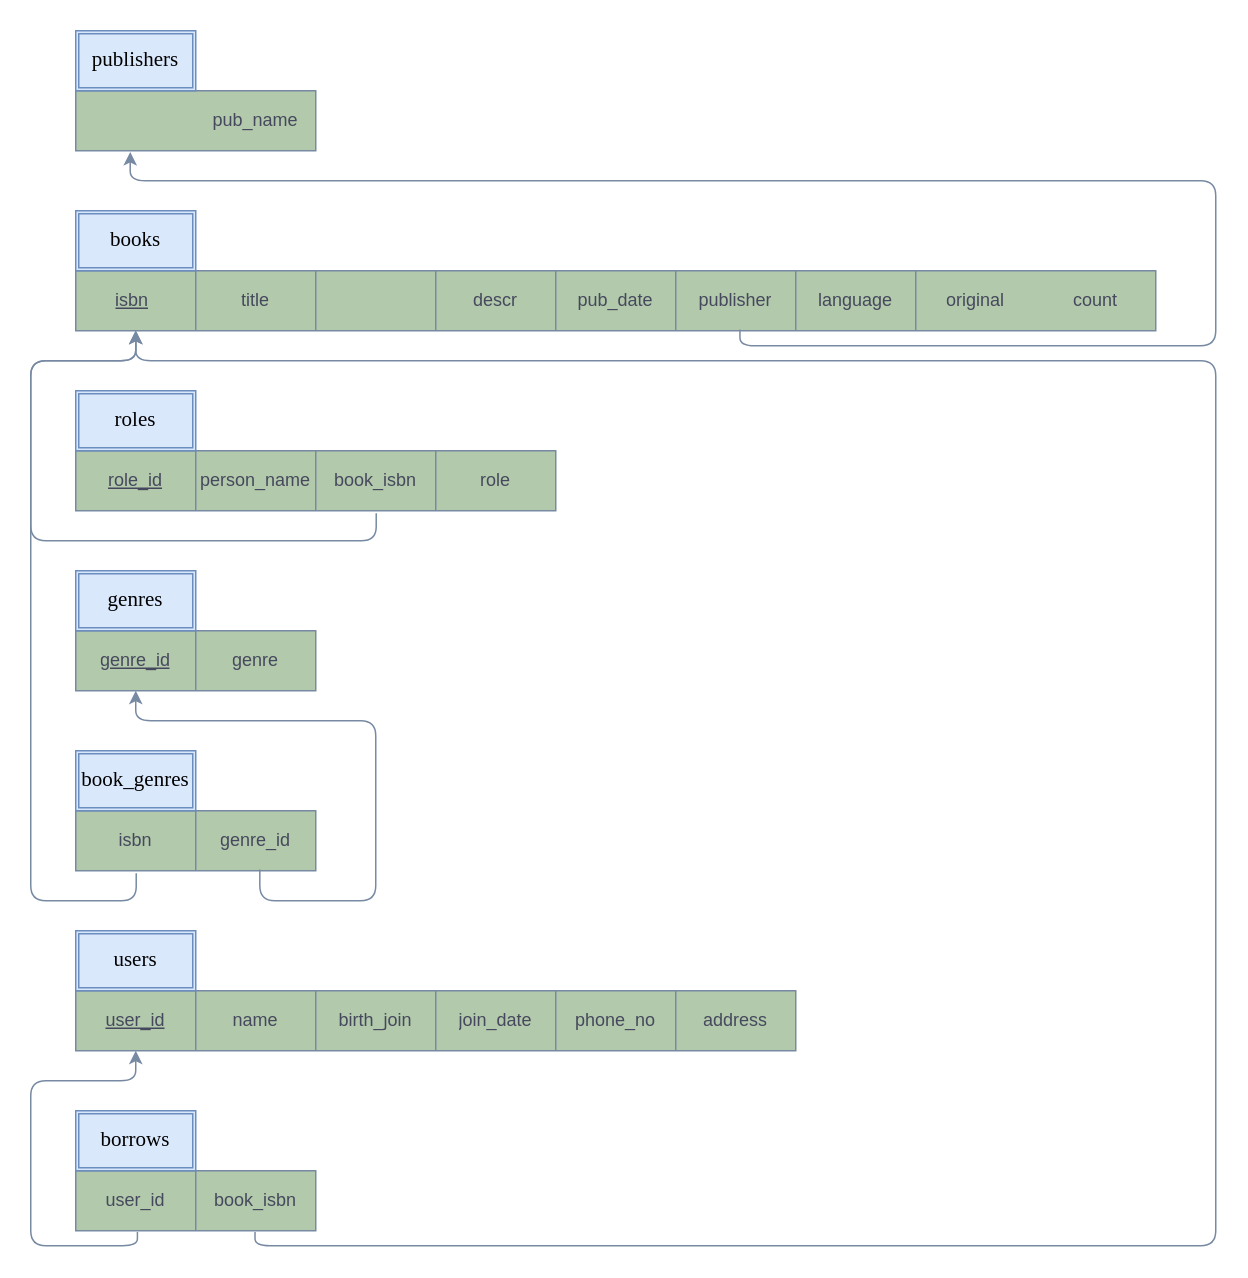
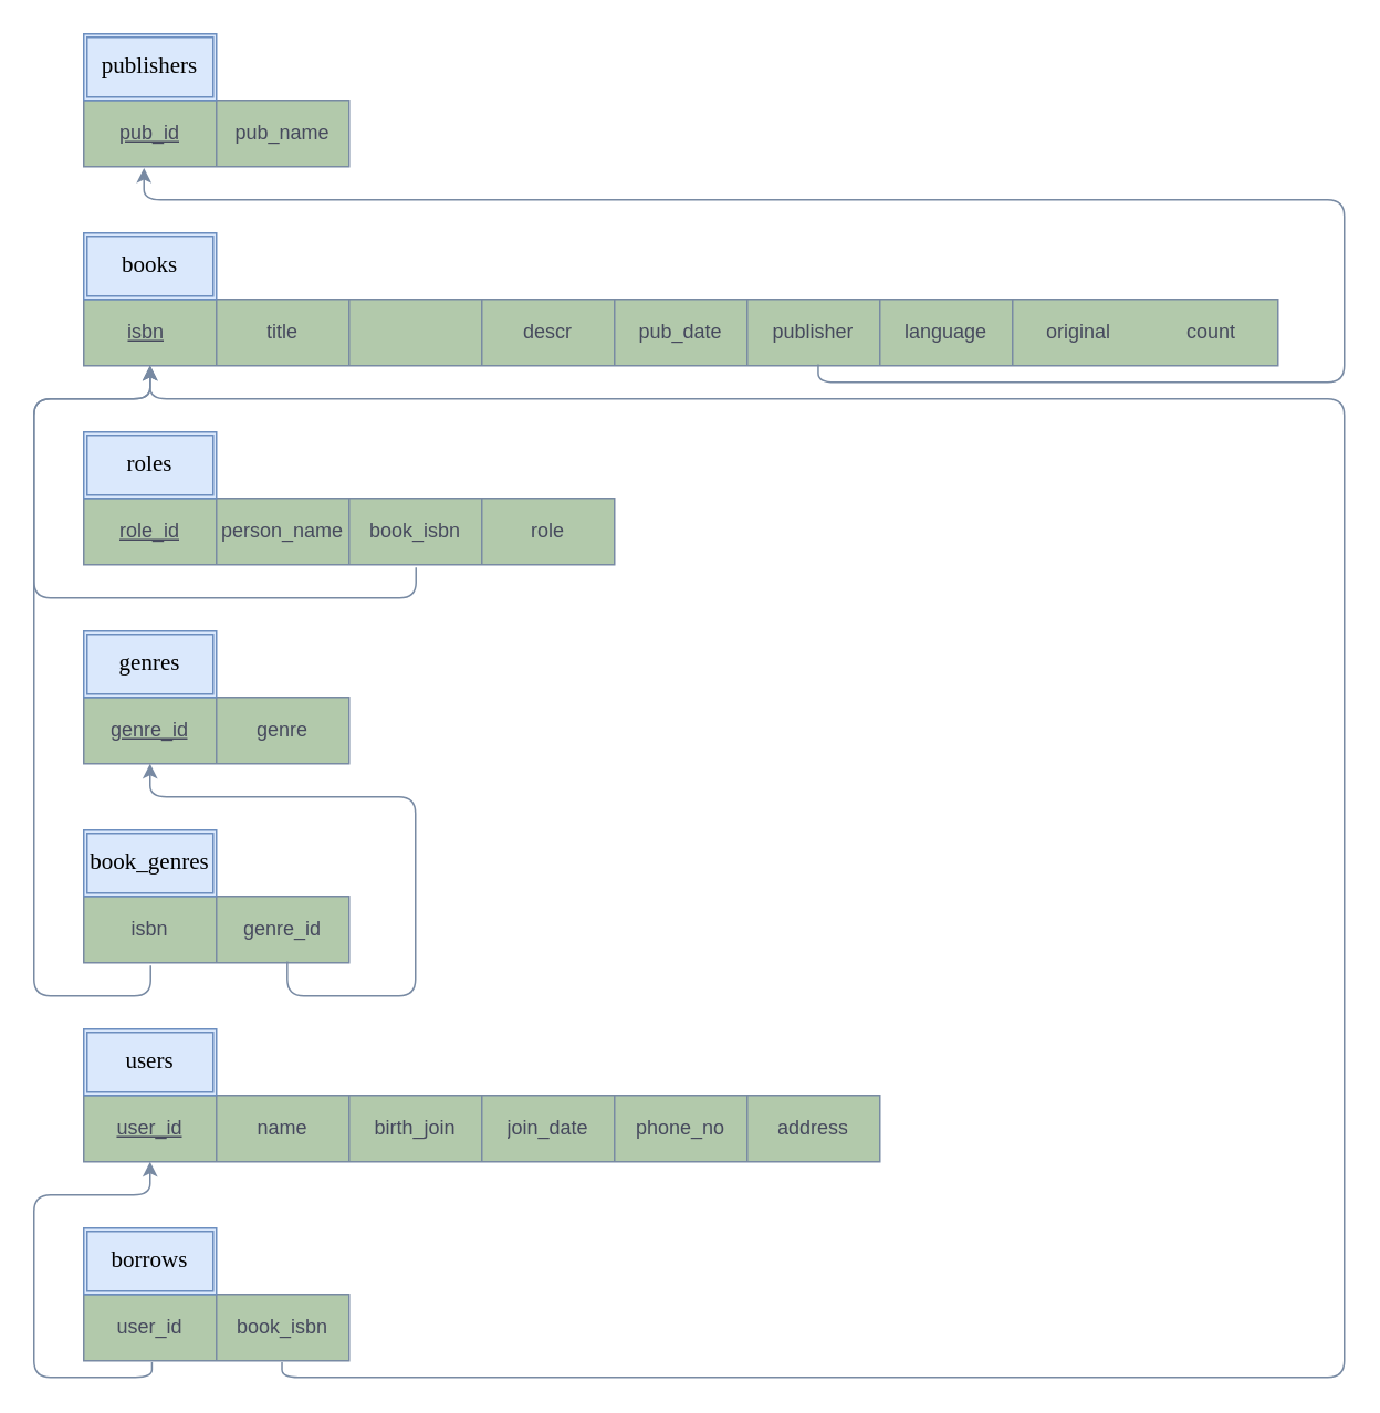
  <mxCell id="0" />
  <mxCell id="1" parent="0" />
  <mxCell id="2" value="" style="shape=table;html=1;whiteSpace=wrap;startSize=0;container=1;collapsible=0;childLayout=tableLayout;fillColor=#B2C9AB;strokeColor=#788AA3;fontColor=#46495D;" vertex="1" parent="1"><mxGeometry x="50" y="60" width="160" height="40" as="geometry" /></mxCell>
  <mxCell id="3" value="" style="shape=partialRectangle;html=1;whiteSpace=wrap;collapsible=0;dropTarget=0;pointerEvents=0;fillColor=none;top=0;left=0;bottom=0;right=0;points=[[0,0.5],[1,0.5]];portConstraint=eastwest;strokeColor=#788AA3;fontColor=#46495D;" vertex="1" parent="2"><mxGeometry width="160" height="40" as="geometry" /></mxCell>
+ <mxCell id="4" value="&lt;u&gt;pub_id&lt;/u&gt;" style="shape=partialRectangle;html=1;whiteSpace=wrap;connectable=0;fillColor=none;top=0;left=0;bottom=0;right=0;overflow=hidden;strokeColor=#788AA3;fontColor=#46495D;" vertex="1" parent="3"><mxGeometry width="80" height="40" as="geometry" /></mxCell>
  <mxCell id="5" value="pub_name" style="shape=partialRectangle;html=1;whiteSpace=wrap;connectable=0;fillColor=none;top=0;left=0;bottom=0;right=0;overflow=hidden;strokeColor=#788AA3;fontColor=#46495D;" vertex="1" parent="3"><mxGeometry x="80" width="80" height="40" as="geometry" /></mxCell>
  <mxCell id="6" value="" style="shape=table;html=1;whiteSpace=wrap;startSize=0;container=1;collapsible=0;childLayout=tableLayout;fillColor=#B2C9AB;strokeColor=#788AA3;fontColor=#46495D;" vertex="1" parent="1"><mxGeometry x="50" y="180" width="720" height="40" as="geometry" /></mxCell>
  <mxCell id="7" value="" style="shape=partialRectangle;html=1;whiteSpace=wrap;collapsible=0;dropTarget=0;pointerEvents=0;fillColor=none;top=0;left=0;bottom=0;right=0;points=[[0,0.5],[1,0.5]];portConstraint=eastwest;strokeColor=#788AA3;fontColor=#46495D;" vertex="1" parent="6"><mxGeometry width="720" height="40" as="geometry" /></mxCell>
  <mxCell id="8" value="&lt;u&gt;isbn&lt;span style=&quot;white-space: pre&quot;&gt;&#09;&lt;/span&gt;&lt;/u&gt;" style="shape=partialRectangle;html=1;whiteSpace=wrap;connectable=0;fillColor=none;top=0;left=0;bottom=0;right=0;overflow=hidden;strokeColor=#788AA3;fontColor=#46495D;" vertex="1" parent="7"><mxGeometry width="80" height="40" as="geometry" /></mxCell>
  <mxCell id="9" value="title" style="shape=partialRectangle;html=1;whiteSpace=wrap;connectable=0;fillColor=none;top=0;left=0;bottom=0;right=0;overflow=hidden;strokeColor=#788AA3;fontColor=#46495D;" vertex="1" parent="7"><mxGeometry x="80" width="80" height="40" as="geometry" /></mxCell>
  <mxCell id="10" value="descr" style="shape=partialRectangle;html=1;whiteSpace=wrap;connectable=0;fillColor=none;top=0;left=0;bottom=0;right=0;overflow=hidden;strokeColor=#788AA3;fontColor=#46495D;" vertex="1" parent="7"><mxGeometry x="240" width="80" height="40" as="geometry" /></mxCell>
  <mxCell id="11" value="pub_date" style="shape=partialRectangle;html=1;whiteSpace=wrap;connectable=0;fillColor=none;top=0;left=0;bottom=0;right=0;overflow=hidden;strokeColor=#788AA3;fontColor=#46495D;" vertex="1" parent="7"><mxGeometry x="320" width="80" height="40" as="geometry" /></mxCell>
  <mxCell id="12" value="publisher" style="shape=partialRectangle;html=1;whiteSpace=wrap;connectable=0;fillColor=none;top=0;left=0;bottom=0;right=0;overflow=hidden;strokeColor=#788AA3;fontColor=#46495D;" vertex="1" parent="7"><mxGeometry x="400" width="80" height="40" as="geometry" /></mxCell>
  <mxCell id="13" value="language" style="shape=partialRectangle;html=1;whiteSpace=wrap;connectable=0;fillColor=none;top=0;left=0;bottom=0;right=0;overflow=hidden;strokeColor=#788AA3;fontColor=#46495D;" vertex="1" parent="7"><mxGeometry x="480" width="80" height="40" as="geometry" /></mxCell>
  <mxCell id="14" value="original" style="shape=partialRectangle;html=1;whiteSpace=wrap;connectable=0;fillColor=none;top=0;left=0;bottom=0;right=0;overflow=hidden;strokeColor=#788AA3;fontColor=#46495D;" vertex="1" parent="7"><mxGeometry x="560" width="80" height="40" as="geometry" /></mxCell>
  <mxCell id="15" value="count" style="shape=partialRectangle;html=1;whiteSpace=wrap;connectable=0;fillColor=none;top=0;left=0;bottom=0;right=0;overflow=hidden;strokeColor=#788AA3;fontColor=#46495D;" vertex="1" parent="7"><mxGeometry x="640" width="80" height="40" as="geometry" /></mxCell>
  <mxCell id="16" value="" style="shape=table;html=1;whiteSpace=wrap;startSize=0;container=1;collapsible=0;childLayout=tableLayout;fillColor=#B2C9AB;strokeColor=#788AA3;fontColor=#46495D;" vertex="1" parent="1"><mxGeometry x="50" y="300" width="320" height="40" as="geometry" /></mxCell>
  <mxCell id="17" value="" style="shape=partialRectangle;html=1;whiteSpace=wrap;collapsible=0;dropTarget=0;pointerEvents=0;fillColor=none;top=0;left=0;bottom=0;right=0;points=[[0,0.5],[1,0.5]];portConstraint=eastwest;strokeColor=#788AA3;fontColor=#46495D;" vertex="1" parent="16"><mxGeometry width="320" height="40" as="geometry" /></mxCell>
  <mxCell id="18" value="&lt;u&gt;role_id&lt;/u&gt;" style="shape=partialRectangle;html=1;whiteSpace=wrap;connectable=0;fillColor=none;top=0;left=0;bottom=0;right=0;overflow=hidden;strokeColor=#788AA3;fontColor=#46495D;" vertex="1" parent="17"><mxGeometry width="80" height="40" as="geometry" /></mxCell>
  <mxCell id="19" value="person_name" style="shape=partialRectangle;html=1;whiteSpace=wrap;connectable=0;fillColor=none;top=0;left=0;bottom=0;right=0;overflow=hidden;strokeColor=#788AA3;fontColor=#46495D;" vertex="1" parent="17"><mxGeometry x="80" width="80" height="40" as="geometry" /></mxCell>
  <mxCell id="20" value="book_isbn" style="shape=partialRectangle;html=1;whiteSpace=wrap;connectable=0;fillColor=none;top=0;left=0;bottom=0;right=0;overflow=hidden;strokeColor=#788AA3;fontColor=#46495D;" vertex="1" parent="17"><mxGeometry x="160" width="80" height="40" as="geometry" /></mxCell>
  <mxCell id="21" value="role" style="shape=partialRectangle;html=1;whiteSpace=wrap;connectable=0;fillColor=none;top=0;left=0;bottom=0;right=0;overflow=hidden;strokeColor=#788AA3;fontColor=#46495D;" vertex="1" parent="17"><mxGeometry x="240" width="80" height="40" as="geometry" /></mxCell>
  <mxCell id="22" value="" style="shape=table;html=1;whiteSpace=wrap;startSize=0;container=1;collapsible=0;childLayout=tableLayout;fillColor=#B2C9AB;strokeColor=#788AA3;fontColor=#46495D;" vertex="1" parent="1"><mxGeometry x="50" y="420" width="160" height="40" as="geometry" /></mxCell>
  <mxCell id="23" value="" style="shape=partialRectangle;html=1;whiteSpace=wrap;collapsible=0;dropTarget=0;pointerEvents=0;fillColor=none;top=0;left=0;bottom=0;right=0;points=[[0,0.5],[1,0.5]];portConstraint=eastwest;strokeColor=#788AA3;fontColor=#46495D;" vertex="1" parent="22"><mxGeometry width="160" height="40" as="geometry" /></mxCell>
  <mxCell id="24" value="&lt;u&gt;genre_id&lt;/u&gt;" style="shape=partialRectangle;html=1;whiteSpace=wrap;connectable=0;fillColor=none;top=0;left=0;bottom=0;right=0;overflow=hidden;strokeColor=#788AA3;fontColor=#46495D;" vertex="1" parent="23"><mxGeometry width="80" height="40" as="geometry" /></mxCell>
  <mxCell id="25" value="genre" style="shape=partialRectangle;html=1;whiteSpace=wrap;connectable=0;fillColor=none;top=0;left=0;bottom=0;right=0;overflow=hidden;strokeColor=#788AA3;fontColor=#46495D;" vertex="1" parent="23"><mxGeometry x="80" width="80" height="40" as="geometry" /></mxCell>
  <mxCell id="26" value="" style="shape=table;html=1;whiteSpace=wrap;startSize=0;container=1;collapsible=0;childLayout=tableLayout;fillColor=#B2C9AB;strokeColor=#788AA3;fontColor=#46495D;" vertex="1" parent="1"><mxGeometry x="50" y="540" width="160" height="40" as="geometry" /></mxCell>
  <mxCell id="27" value="" style="shape=partialRectangle;html=1;whiteSpace=wrap;collapsible=0;dropTarget=0;pointerEvents=0;fillColor=none;top=0;left=0;bottom=0;right=0;points=[[0,0.5],[1,0.5]];portConstraint=eastwest;strokeColor=#788AA3;fontColor=#46495D;" vertex="1" parent="26"><mxGeometry width="160" height="40" as="geometry" /></mxCell>
  <mxCell id="28" value="isbn" style="shape=partialRectangle;html=1;whiteSpace=wrap;connectable=0;fillColor=none;top=0;left=0;bottom=0;right=0;overflow=hidden;strokeColor=#788AA3;fontColor=#46495D;" vertex="1" parent="27"><mxGeometry width="80" height="40" as="geometry" /></mxCell>
  <mxCell id="29" value="genre_id" style="shape=partialRectangle;html=1;whiteSpace=wrap;connectable=0;fillColor=none;top=0;left=0;bottom=0;right=0;overflow=hidden;strokeColor=#788AA3;fontColor=#46495D;" vertex="1" parent="27"><mxGeometry x="80" width="80" height="40" as="geometry" /></mxCell>
  <mxCell id="30" value="" style="shape=table;html=1;whiteSpace=wrap;startSize=0;container=1;collapsible=0;childLayout=tableLayout;fillColor=#B2C9AB;strokeColor=#788AA3;fontColor=#46495D;" vertex="1" parent="1"><mxGeometry x="50" y="660" width="480" height="40" as="geometry" /></mxCell>
  <mxCell id="31" value="" style="shape=partialRectangle;html=1;whiteSpace=wrap;collapsible=0;dropTarget=0;pointerEvents=0;fillColor=none;top=0;left=0;bottom=0;right=0;points=[[0,0.5],[1,0.5]];portConstraint=eastwest;strokeColor=#788AA3;fontColor=#46495D;" vertex="1" parent="30"><mxGeometry width="480" height="40" as="geometry" /></mxCell>
  <mxCell id="32" value="&lt;u&gt;user_id&lt;/u&gt;" style="shape=partialRectangle;html=1;whiteSpace=wrap;connectable=0;fillColor=none;top=0;left=0;bottom=0;right=0;overflow=hidden;strokeColor=#788AA3;fontColor=#46495D;" vertex="1" parent="31"><mxGeometry width="80" height="40" as="geometry" /></mxCell>
  <mxCell id="33" value="name" style="shape=partialRectangle;html=1;whiteSpace=wrap;connectable=0;fillColor=none;top=0;left=0;bottom=0;right=0;overflow=hidden;strokeColor=#788AA3;fontColor=#46495D;" vertex="1" parent="31"><mxGeometry x="80" width="80" height="40" as="geometry" /></mxCell>
  <mxCell id="34" value="birth_join" style="shape=partialRectangle;html=1;whiteSpace=wrap;connectable=0;fillColor=none;top=0;left=0;bottom=0;right=0;overflow=hidden;strokeColor=#788AA3;fontColor=#46495D;" vertex="1" parent="31"><mxGeometry x="160" width="80" height="40" as="geometry" /></mxCell>
  <mxCell id="35" value="join_date" style="shape=partialRectangle;html=1;whiteSpace=wrap;connectable=0;fillColor=none;top=0;left=0;bottom=0;right=0;overflow=hidden;strokeColor=#788AA3;fontColor=#46495D;" vertex="1" parent="31"><mxGeometry x="240" width="80" height="40" as="geometry" /></mxCell>
  <mxCell id="36" value="phone_no" style="shape=partialRectangle;html=1;whiteSpace=wrap;connectable=0;fillColor=none;top=0;left=0;bottom=0;right=0;overflow=hidden;strokeColor=#788AA3;fontColor=#46495D;" vertex="1" parent="31"><mxGeometry x="320" width="80" height="40" as="geometry" /></mxCell>
  <mxCell id="37" value="address" style="shape=partialRectangle;html=1;whiteSpace=wrap;connectable=0;fillColor=none;top=0;left=0;bottom=0;right=0;overflow=hidden;strokeColor=#788AA3;fontColor=#46495D;" vertex="1" parent="31"><mxGeometry x="400" width="80" height="40" as="geometry" /></mxCell>
  <mxCell id="38" value="publishers" style="shape=ext;double=1;rounded=0;whiteSpace=wrap;html=1;fillColor=#dae8fc;strokeColor=#6c8ebf;fontFamily=Times New Roman;fontSize=14;" vertex="1" parent="1"><mxGeometry x="50" width="80" height="40" as="geometry" y="20" /></mxCell>
  <mxCell id="39" value="books" style="shape=ext;double=1;rounded=0;whiteSpace=wrap;html=1;fillColor=#dae8fc;strokeColor=#6c8ebf;fontFamily=Times New Roman;fontSize=14;" vertex="1" parent="1"><mxGeometry x="50" y="140" width="80" height="40" as="geometry" /></mxCell>
  <mxCell id="40" value="roles" style="shape=ext;double=1;rounded=0;whiteSpace=wrap;html=1;fillColor=#dae8fc;strokeColor=#6c8ebf;fontFamily=Times New Roman;fontSize=14;" vertex="1" parent="1"><mxGeometry x="50" y="260" width="80" height="40" as="geometry" /></mxCell>
  <mxCell id="41" value="genres" style="shape=ext;double=1;rounded=0;whiteSpace=wrap;html=1;fillColor=#dae8fc;strokeColor=#6c8ebf;fontFamily=Times New Roman;fontSize=14;" vertex="1" parent="1"><mxGeometry x="50" y="380" width="80" height="40" as="geometry" /></mxCell>
  <mxCell id="42" value="book_genres" style="shape=ext;double=1;rounded=0;whiteSpace=wrap;html=1;fillColor=#dae8fc;strokeColor=#6c8ebf;fontFamily=Times New Roman;fontSize=14;" vertex="1" parent="1"><mxGeometry x="50" y="500" width="80" height="40" as="geometry" /></mxCell>
  <mxCell id="43" value="users" style="shape=ext;double=1;rounded=0;whiteSpace=wrap;html=1;fillColor=#dae8fc;strokeColor=#6c8ebf;fontFamily=Times New Roman;fontSize=14;" vertex="1" parent="1"><mxGeometry x="50" y="620" width="80" height="40" as="geometry" /></mxCell>
  <mxCell id="44" value="" style="shape=table;html=1;whiteSpace=wrap;startSize=0;container=1;collapsible=0;childLayout=tableLayout;fillColor=#B2C9AB;strokeColor=#788AA3;fontColor=#46495D;" vertex="1" parent="1"><mxGeometry x="50" y="780" width="160" height="40" as="geometry" /></mxCell>
  <mxCell id="45" value="" style="shape=partialRectangle;html=1;whiteSpace=wrap;collapsible=0;dropTarget=0;pointerEvents=0;fillColor=none;top=0;left=0;bottom=0;right=0;points=[[0,0.5],[1,0.5]];portConstraint=eastwest;strokeColor=#788AA3;fontColor=#46495D;" vertex="1" parent="44"><mxGeometry width="160" height="40" as="geometry" /></mxCell>
  <mxCell id="46" value="user_id" style="shape=partialRectangle;html=1;whiteSpace=wrap;connectable=0;fillColor=none;top=0;left=0;bottom=0;right=0;overflow=hidden;strokeColor=#788AA3;fontColor=#46495D;" vertex="1" parent="45"><mxGeometry width="80" height="40" as="geometry" /></mxCell>
  <mxCell id="47" value="book_isbn" style="shape=partialRectangle;html=1;whiteSpace=wrap;connectable=0;fillColor=none;top=0;left=0;bottom=0;right=0;overflow=hidden;strokeColor=#788AA3;fontColor=#46495D;" vertex="1" parent="45"><mxGeometry x="80" width="80" height="40" as="geometry" /></mxCell>
  <mxCell id="48" value="borrows" style="shape=ext;double=1;rounded=0;whiteSpace=wrap;html=1;fillColor=#dae8fc;strokeColor=#6c8ebf;fontFamily=Times New Roman;fontSize=14;" vertex="1" parent="1"><mxGeometry x="50" y="740" width="80" height="40" as="geometry" /></mxCell>
  <mxCell id="49" value="" style="endArrow=classic;html=1;exitX=0.615;exitY=0.98;exitDx=0;exitDy=0;exitPerimeter=0;entryX=0.227;entryY=1.02;entryDx=0;entryDy=0;entryPerimeter=0;edgeStyle=orthogonalEdgeStyle;strokeColor=#788AA3;fontColor=#46495D;" edge="1" parent="1" source="7" target="3"><mxGeometry width="50" height="50" relative="1" as="geometry"><mxPoint x="430" y="300" as="sourcePoint" /><mxPoint x="480" y="250" as="targetPoint" /><Array as="points"><mxPoint x="493" y="230" /><mxPoint x="810" y="230" /><mxPoint x="810" y="120" /><mxPoint x="86" y="120" /></Array></mxGeometry></mxCell>
  <mxCell id="50" value="" style="endArrow=classic;html=1;exitX=0.626;exitY=1.04;exitDx=0;exitDy=0;exitPerimeter=0;edgeStyle=orthogonalEdgeStyle;strokeColor=#788AA3;fontColor=#46495D;" edge="1" parent="1" source="17" target="7"><mxGeometry width="50" height="50" relative="1" as="geometry"><mxPoint x="390" y="410" as="sourcePoint" /><mxPoint x="110" y="240" as="targetPoint" /><Array as="points"><mxPoint x="250" y="360" /><mxPoint x="20" y="360" /><mxPoint x="20" y="240" /><mxPoint x="90" y="240" /></Array></mxGeometry></mxCell>
  <mxCell id="51" value="" style="endArrow=classic;html=1;exitX=0.252;exitY=1.04;exitDx=0;exitDy=0;exitPerimeter=0;edgeStyle=orthogonalEdgeStyle;strokeColor=#788AA3;fontColor=#46495D;" edge="1" parent="1" source="27"><mxGeometry width="50" height="50" relative="1" as="geometry"><mxPoint x="260" y="590" as="sourcePoint" /><mxPoint x="90" y="220" as="targetPoint" /><Array as="points"><mxPoint x="90" y="600" /><mxPoint x="20" y="600" /><mxPoint x="20" y="240" /><mxPoint x="90" y="240" /></Array></mxGeometry></mxCell>
  <mxCell id="52" value="" style="endArrow=classic;html=1;exitX=0.767;exitY=0.98;exitDx=0;exitDy=0;exitPerimeter=0;edgeStyle=orthogonalEdgeStyle;strokeColor=#788AA3;fontColor=#46495D;" edge="1" parent="1" source="27" target="23"><mxGeometry width="50" height="50" relative="1" as="geometry"><mxPoint x="250" y="600" as="sourcePoint" /><mxPoint x="93" y="462" as="targetPoint" /><Array as="points"><mxPoint x="173" y="600" /><mxPoint x="250" y="600" /><mxPoint x="250" y="480" /><mxPoint x="90" y="480" /></Array></mxGeometry></mxCell>
  <mxCell id="53" value="" style="endArrow=classic;html=1;exitX=0.257;exitY=1.02;exitDx=0;exitDy=0;exitPerimeter=0;edgeStyle=orthogonalEdgeStyle;strokeColor=#788AA3;fontColor=#46495D;" edge="1" parent="1" source="45" target="31"><mxGeometry width="50" height="50" relative="1" as="geometry"><mxPoint x="240" y="830" as="sourcePoint" /><mxPoint x="90" y="704" as="targetPoint" /><Array as="points"><mxPoint x="91" y="830" /><mxPoint x="20" y="830" /><mxPoint x="20" y="720" /><mxPoint x="90" y="720" /></Array></mxGeometry></mxCell>
  <mxCell id="54" value="" style="endArrow=classic;html=1;exitX=0.747;exitY=1.02;exitDx=0;exitDy=0;exitPerimeter=0;edgeStyle=orthogonalEdgeStyle;strokeColor=#788AA3;fontColor=#46495D;" edge="1" parent="1" source="45" target="7"><mxGeometry width="50" height="50" relative="1" as="geometry"><mxPoint x="650" y="680" as="sourcePoint" /><mxPoint x="700" y="630" as="targetPoint" /><Array as="points"><mxPoint x="170" y="830" /><mxPoint x="810" y="830" /><mxPoint x="810" y="240" /><mxPoint x="90" y="240" /></Array></mxGeometry></mxCell>
